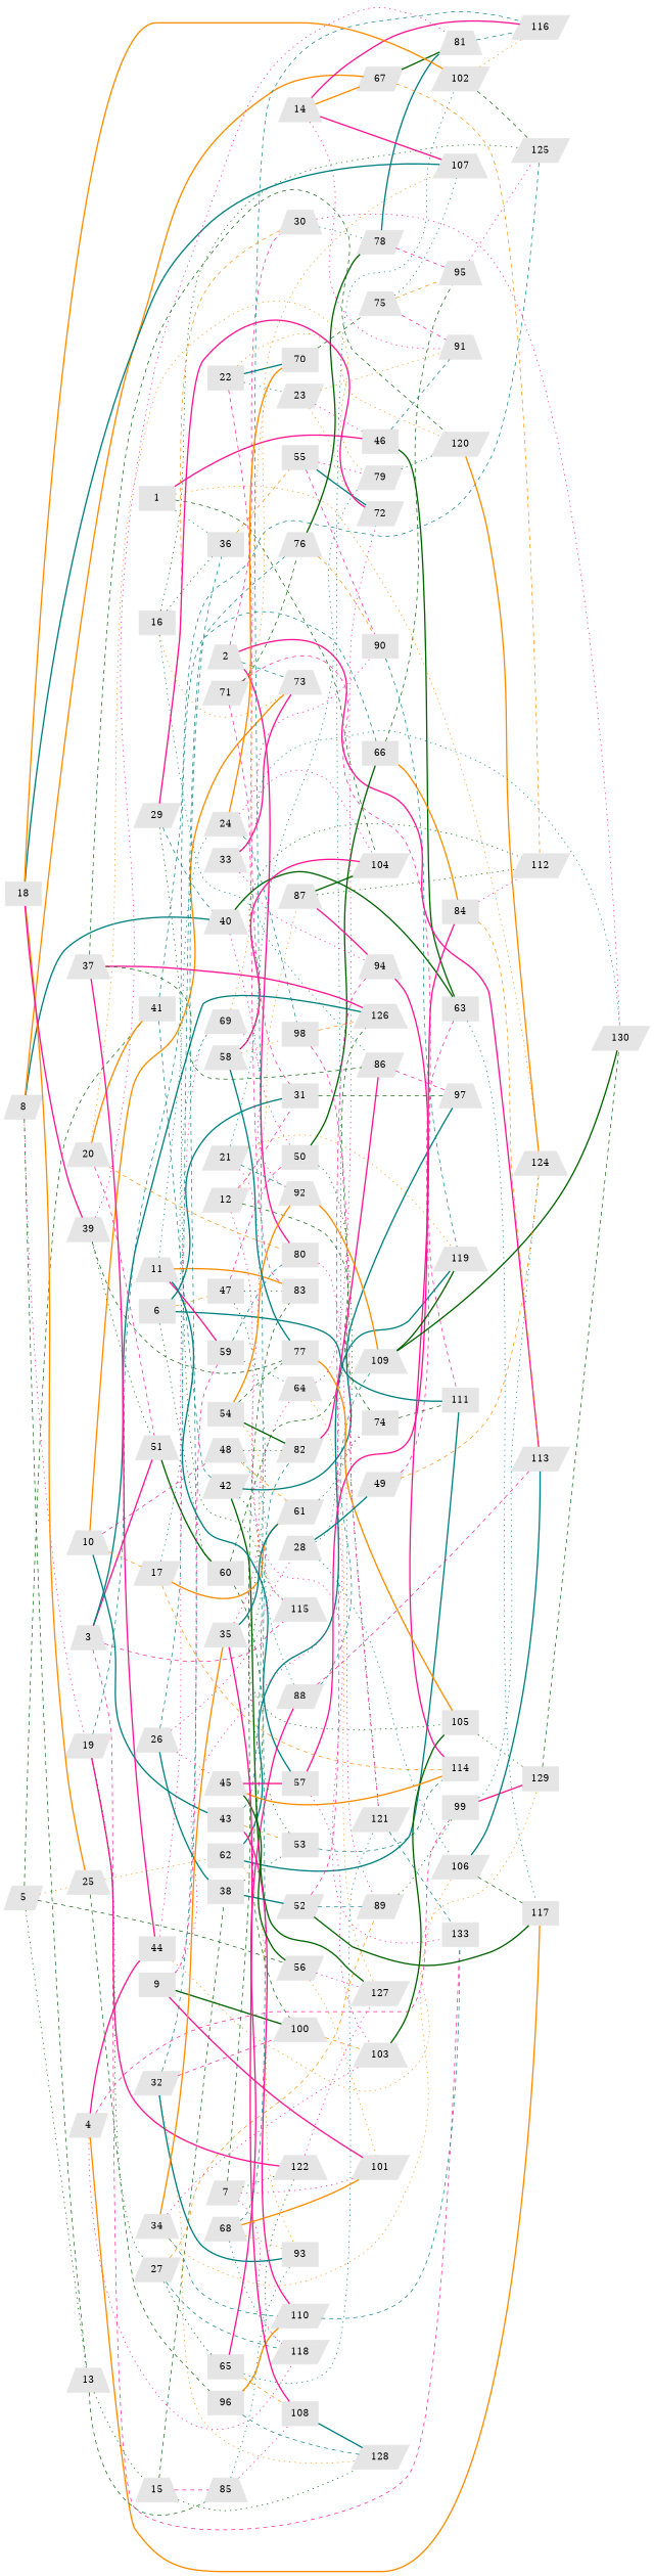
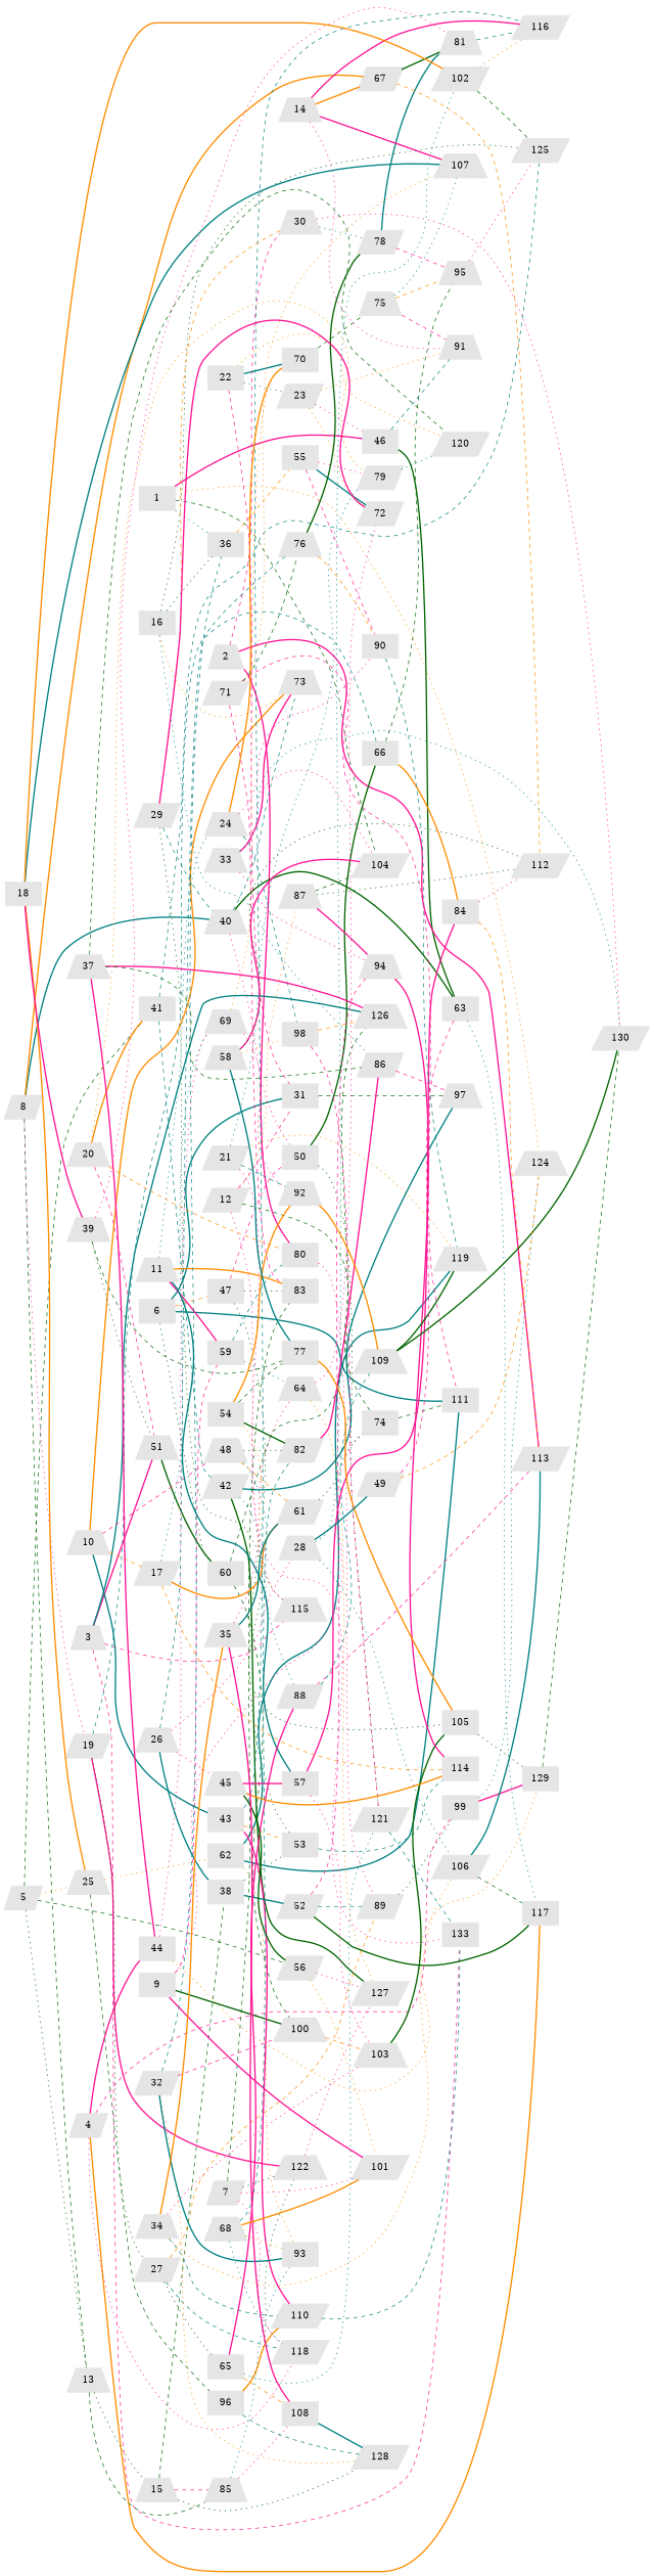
  graph {
    rankdir=LR
    node [color=gray90 shape=trapezium style=filled]
    edge [color=deeppink style=dotted]
    1 [shape=box]
    36 [shape=box]
    46 [shape=box]
    104 [shape=parallelogram]
    124
    55 [shape=box]
    91
    63 [shape=box]
    2
    30
    73
    80 [shape=box]
    113 [shape=parallelogram]
    78 [shape=parallelogram]
    130 [shape=parallelogram]
    89 [shape=parallelogram]
    3
    51
    115
    n20 [label=133 shape=box]
    126
    60 [shape=box]
    4 [shape=parallelogram]
    44 [shape=box]
    99 [shape=box]
    117 [shape=box]
    118 [shape=parallelogram]
    69
    129 [shape=box]
    5 [shape=parallelogram]
    13
    25
    41 [shape=box]
    56 [shape=parallelogram]
    15
    85
    62 [shape=box]
    96 [shape=box]
    125 [shape=parallelogram]
    42 [shape=parallelogram]
    101 [shape=parallelogram]
    127 [shape=parallelogram]
    6 [shape=box]
    31 [shape=box]
    47 [shape=box]
    111 [shape=box]
    97
    83 [shape=box]
    53 [shape=box]
    50 [shape=box]
    100
    7 [shape=parallelogram]
    122
    8 [shape=parallelogram]
    19 [shape=parallelogram]
    40
    67 [shape=parallelogram]
    27 [shape=parallelogram]
    66 [shape=box]
    81
    112 [shape=parallelogram]
    9 [shape=box]
    59 [shape=box]
    74 [shape=box]
    64
    103
    10
    17 [shape=parallelogram]
    43 [shape=box]
    48
    61 [shape=parallelogram]
    114 [shape=box]
    116 [shape=parallelogram]
    110 [shape=parallelogram]
    82 [shape=parallelogram]
    88 [shape=parallelogram]
    11
    24
    57 [shape=box]
    70 [shape=box]
    90 [shape=box]
    98 [shape=box]
    84 [shape=box]
    12 [shape=parallelogram]
    87
    94
    38 [shape=box]
    128 [shape=parallelogram]
    93 [shape=box]
    108 [shape=box]
    14
    107
    52 [shape=parallelogram]
    16 [shape=box]
    86 [shape=parallelogram]
    92
    18 [shape=box]
    39
    102 [shape=parallelogram]
    77 [shape=box]
    65 [shape=box]
    95
    20
    79 [shape=parallelogram]
    120 [shape=parallelogram]
    21 [shape=parallelogram]
    119
    109
    22 [shape=box]
    23 [shape=parallelogram]
    72 [shape=parallelogram]
    75
    121 [shape=parallelogram]
    26
    28
    45
    76
    49 [shape=parallelogram]
    106 [shape=parallelogram]
    29 [shape=parallelogram]
    105 [shape=box]
    32 [shape=parallelogram]
    33
    34
    35
    37
    54 [shape=box]
    58
    68
    71 [shape=parallelogram]
    1 -- 36 [color=teal]
    1 -- 46 [style=bold]
    1 -- 104 [color=darkgreen style=dashed]
    1 -- 124 [color=darkorange]
    36 -- 55 [color=darkorange style=dashed]
    46 -- 91 [color=teal style=dashed]
    46 -- 63 [color=darkgreen style=bold]
    55 -- 90 [style=dashed]
    55 -- 79
    55 -- 72 [color=teal style=bold]
    63 -- 117 [color=teal]
    2 -- 30 [style=dashed]
-   2 -- 73 [color=teal style=dashed]
+   40 -- 73 [color=teal style=dashed]
    2 -- 80 [style=bold]
    2 -- 113 [style=bold]
    30 -- 78 [color=teal]
    30 -- 130
    80 -- 89
    78 -- 81 [color=teal style=bold]
    78 -- 95 [style=dashed]
    89 -- 99 [color=darkgreen]
    3 -- 51 [style=bold]
    3 -- 115 [style=dashed]
    3 -- n20 [style=dashed]
    3 -- 126 [color=teal style=bold]
    51 -- 60 [color=darkgreen style=bold]
    60 -- 126 [color=darkgreen style=dashed]
    60 -- 100 [color=darkgreen style=dashed]
    4 -- 44 [style=bold]
    4 -- 99 [style=dashed]
    4 -- 117 [color=darkorange style=bold]
    4 -- 118
    44 -- 69
    44 -- 129 [color=darkorange]
    99 -- 124 [color=teal]
    99 -- 129 [style=bold]
    69 -- 70 [color=darkorange]
    69 -- 92
    129 -- 130 [color=darkgreen style=dashed]
    5 -- 13 [color=darkgreen]
    5 -- 25 [color=darkorange]
    5 -- 41 [color=darkgreen style=dashed]
    5 -- 56 [color=darkgreen style=dashed]
    13 -- 15 [color=darkgreen]
    13 -- 85 [color=darkgreen style=dashed]
    25 -- 62 [color=darkorange]
    25 -- 96 [color=darkgreen style=dashed]
    41 -- 125 [color=teal style=dashed]
    41 -- 42 [color=teal style=dashed]
    56 -- 101 [color=darkorange]
    56 -- 127
    15 -- 85 [style=dashed]
    15 -- 38 [color=darkgreen style=dashed]
    15 -- 128 [color=darkgreen]
    85 -- 93 [color=teal]
    85 -- 108
    62 -- 111 [color=teal style=bold]
    62 -- 93 [color=darkorange]
    62 -- 119 [color=teal style=bold]
    96 -- 122 [color=darkgreen]
    96 -- 110 [color=darkorange style=bold]
    96 -- 128 [color=teal style=dashed]
    42 -- 115 [color=teal]
    42 -- 127 [color=darkgreen style=bold]
    42 -- 97 [color=teal style=bold]
    6 -- 60 [color=darkgreen]
    6 -- 31 [color=teal style=bold]
    6 -- 47 [color=darkorange style=dashed]
    6 -- 111 [color=teal style=bold]
    31 -- 97 [color=darkgreen style=dashed]
    47 -- 83 [color=darkgreen]
    47 -- 53 [color=darkgreen]
    47 -- 50 [style=dashed]
    53 -- 114 [color=teal style=dashed]
    50 -- 66 [color=darkgreen style=bold]
    50 -- 121 [color=darkgreen]
    100 -- 103 [color=darkorange style=dashed]
    7 -- 118
    7 -- 101
    7 -- 83 [color=darkgreen style=dashed]
    7 -- 122 [color=darkgreen]
    122 -- 127
    8 -- 13 [color=darkgreen style=dashed]
    8 -- 19
    8 -- 40 [color=teal style=bold]
    8 -- 67 [color=darkorange style=bold]
    19 -- 122 [style=bold]
    19 -- 27 [color=darkgreen]
    19 -- 66 [color=teal style=dashed]
    40 -- 63 [color=darkgreen style=bold]
    40 -- 50
    67 -- 81 [color=darkgreen style=bold]
    67 -- 112 [color=darkorange style=dashed]
    27 -- 89 [color=darkorange style=dashed]
    27 -- 118 [color=teal style=dashed]
    27 -- 65 [color=darkgreen]
    66 -- 84 [color=darkorange style=bold]
    66 -- 95 [color=darkgreen style=dashed]
    81 -- 116 [color=teal style=dashed]
    9 -- 101 [style=bold]
    9 -- 100 [color=darkgreen style=bold]
    9 -- 59 [style=dashed]
    9 -- 74
    59 -- 80 [color=teal style=dashed]
    59 -- 64 [color=teal]
    74 -- 111 [color=darkgreen style=dashed]
    64 -- 127 [color=darkorange]
    64 -- 72
    103 -- 105 [color=darkgreen style=bold]
    10 -- 73 [color=darkorange style=bold]
    10 -- 17 [color=darkorange style=dashed]
    10 -- 43 [color=teal style=bold]
    10 -- 48 [style=dashed]
    17 -- 69 [color=teal]
    17 -- 61 [color=darkorange style=bold]
    17 -- 114 [color=darkorange style=dashed]
    43 -- 53 [color=darkorange style=dashed]
    43 -- 116 [color=teal style=dashed]
    43 -- 110 [style=bold]
    48 -- 61 [color=darkorange style=dashed]
    48 -- 82 [color=darkgreen]
    48 -- 88 [color=teal]
    61 -- 74 [color=darkgreen]
    110 -- n20 [color=teal style=dashed]
    82 -- 86 [style=bold]
    88 -- 113 [style=dashed]
    88 -- 109 [color=teal style=dashed]
    11 -- 83 [color=darkorange style=bold]
    11 -- 59 [style=bold]
    11 -- 24 [color=teal]
    11 -- 57 [color=teal style=bold]
    24 -- 70 [color=darkorange style=bold]
    24 -- 90
    24 -- 98 [color=teal style=dashed]
    57 -- 103
    57 -- 84 [style=bold]
    70 -- 75 [color=darkgreen style=dashed]
    90 -- 119 [color=teal style=dashed]
    98 -- 126 [color=darkorange style=dashed]
    98 -- 121 [style=dashed]
    84 -- 113 [color=darkorange style=dashed]
    84 -- 112
    12 -- 115
    12 -- 31 [style=dashed]
    12 -- 74 [color=darkgreen style=dashed]
    12 -- 87 [color=darkorange]
-   87 -- 104 [color=darkgreen style=bold]
+   87 -- 104 [color=darkgreen style=dashed]
    87 -- 112 [color=darkgreen]
    87 -- 94 [style=bold]
    94 -- 114 [style=bold]
    38 -- 53 [color=darkgreen]
    38 -- 52 [color=teal style=bold]
    108 -- 128 [color=teal style=bold]
    14 -- 91
    14 -- 67 [color=darkorange style=bold]
    14 -- 116 [style=bold]
    14 -- 107 [style=bold]
    52 -- 89 [color=teal style=dashed]
    52 -- 117 [color=darkgreen style=bold]
    52 -- 94 [style=dashed]
    16 -- 36 [color=darkgreen]
    16 -- 73 [color=darkorange]
    16 -- 125 [color=darkgreen]
    16 -- 86 [color=teal]
    86 -- 97 [style=dashed]
    92 -- 109 [color=darkorange style=bold]
    18 -- 25 [color=darkorange style=bold]
    18 -- 107 [color=teal style=bold]
    18 -- 39 [style=bold]
    18 -- 102 [color=darkorange style=bold]
    39 -- 51 [color=darkgreen]
    39 -- 81
    39 -- 77 [color=darkgreen style=dashed]
    102 -- 125 [color=darkgreen style=dashed]
    102 -- 116 [color=darkorange]
    77 -- 105 [color=darkorange style=bold]
    65 -- 88 [style=bold]
    65 -- 108 [color=darkorange style=dashed]
    65 -- 121 [color=teal]
    95 -- 125
    20 -- 80 [color=darkorange style=dashed]
    20 -- 51 [style=dashed]
    20 -- 41 [color=darkorange style=bold]
    20 -- 79 [color=darkorange]
    79 -- 120 [color=teal]
-   120 -- 124 [color=darkorange style=bold]
    21 -- n20
    21 -- 92 [color=teal style=dashed]
    21 -- 79 [color=teal]
    21 -- 119 [color=darkorange]
    109 -- 130 [color=darkgreen style=bold]
    109 -- 119 [color=darkgreen style=bold]
    22 -- 31 [style=dashed]
    22 -- 70 [color=teal style=bold]
    22 -- 120 [color=darkorange]
    22 -- 23 [color=teal]
    23 -- 46
    23 -- 91 [color=darkorange]
    23 -- 72 [color=darkorange]
    75 -- 91 [style=dashed]
    75 -- 107 [color=teal]
    75 -- 95 [color=darkorange style=dashed]
    121 -- n20 [color=teal style=dashed]
    26 -- 38 [color=teal style=bold]
    26 -- 28
    26 -- 45
    26 -- 76 [color=teal style=dashed]
    28 -- 102 [color=teal]
    28 -- 49 [color=teal style=bold]
    28 -- 106 [color=teal]
    45 -- 56 [color=darkgreen style=bold]
    45 -- 114 [color=darkorange style=bold]
    45 -- 57 [style=bold]
    76 -- 78 [color=darkgreen style=bold]
    76 -- 90 [color=darkorange style=dashed]
    49 -- 124 [color=darkorange style=dashed]
    49 -- 63 [style=dashed]
    106 -- 113 [color=teal style=bold]
    106 -- 117 [color=darkgreen style=dashed]
    29 -- 30 [color=darkorange style=dashed]
    29 -- 40 [color=teal style=dashed]
    29 -- 72 [style=bold]
    29 -- 105 [color=darkgreen]
    105 -- 129 [color=darkgreen]
    32 -- 36 [color=teal style=dashed]
    32 -- 100 [style=dashed]
    32 -- 128 [color=darkorange]
    32 -- 93 [color=teal style=bold]
    33 -- 104
    33 -- 73 [style=bold]
    33 -- 130 [color=teal]
    33 -- 94
    34 -- 103
    34 -- 110 [color=teal style=dashed]
    34 -- 106 [color=darkorange]
    34 -- 35 [color=darkorange style=bold]
    35 -- 64
    35 -- 61 [color=teal style=bold]
    35 -- 108 [style=bold]
    37 -- 126 [style=bold]
    37 -- 44 [style=bold]
    37 -- 86 [color=darkgreen style=dashed]
    37 -- 120 [color=darkgreen style=dashed]
    54 -- 115 [color=darkorange]
    54 -- 82 [color=darkgreen style=bold]
    54 -- 92 [color=darkorange style=bold]
    54 -- 77 [color=darkgreen style=dashed]
    58 -- 104 [style=bold]
    58 -- 112 [color=darkgreen]
    58 -- 98 [color=darkorange]
    58 -- 77 [color=teal style=bold]
    68 -- 118 [color=teal]
    68 -- 101 [color=darkorange style=bold]
    68 -- 82 [color=teal style=dashed]
    68 -- 93 [color=darkorange]
    71 -- 111 [style=dashed]
    71 -- 83 [style=dashed]
    71 -- 107 [color=darkorange]
    71 -- 76 [color=darkgreen style=dashed]
  }
